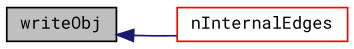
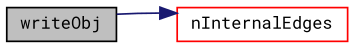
  digraph {
    rankdir=LR
    fontname="Roboto Mono"
    node [fontname="Roboto Mono" fontsize=10 shape=record]
    n1 [color=black fillcolor=grey75 fontcolor=black height=0.2 label=writeObj style=filled width=0.4]
    n2 [color=red height=0.2 label=nInternalEdges width=0.4]
-   n1 -> n2 [color=midnightblue dir=back fontname="Roboto Mono" fontsize=10 labelfontname=Helvetica labelfontsize=10 style=solid]
+   n2 -> n1 [color=midnightblue dir=back fontname="Roboto Mono" fontsize=10 labelfontname=Helvetica labelfontsize=10 style=solid]
  }
